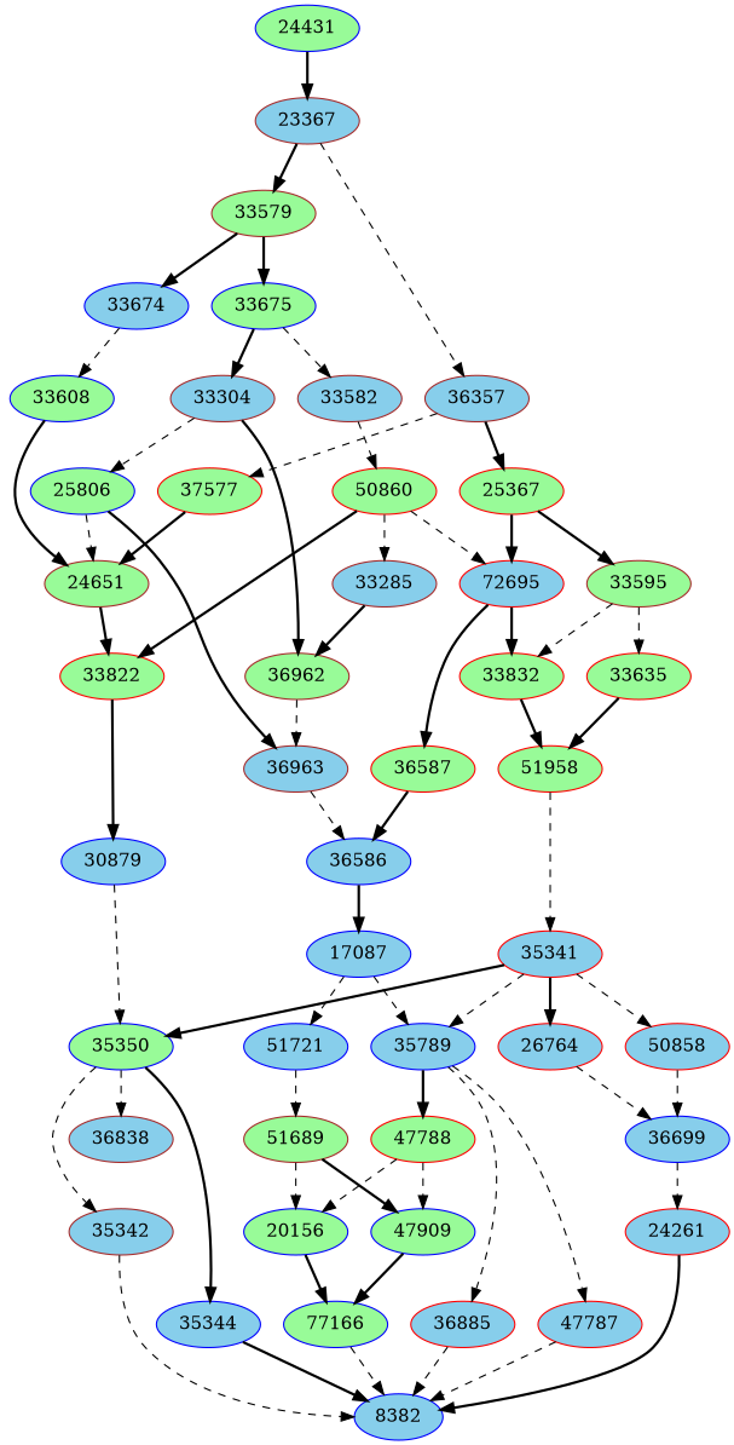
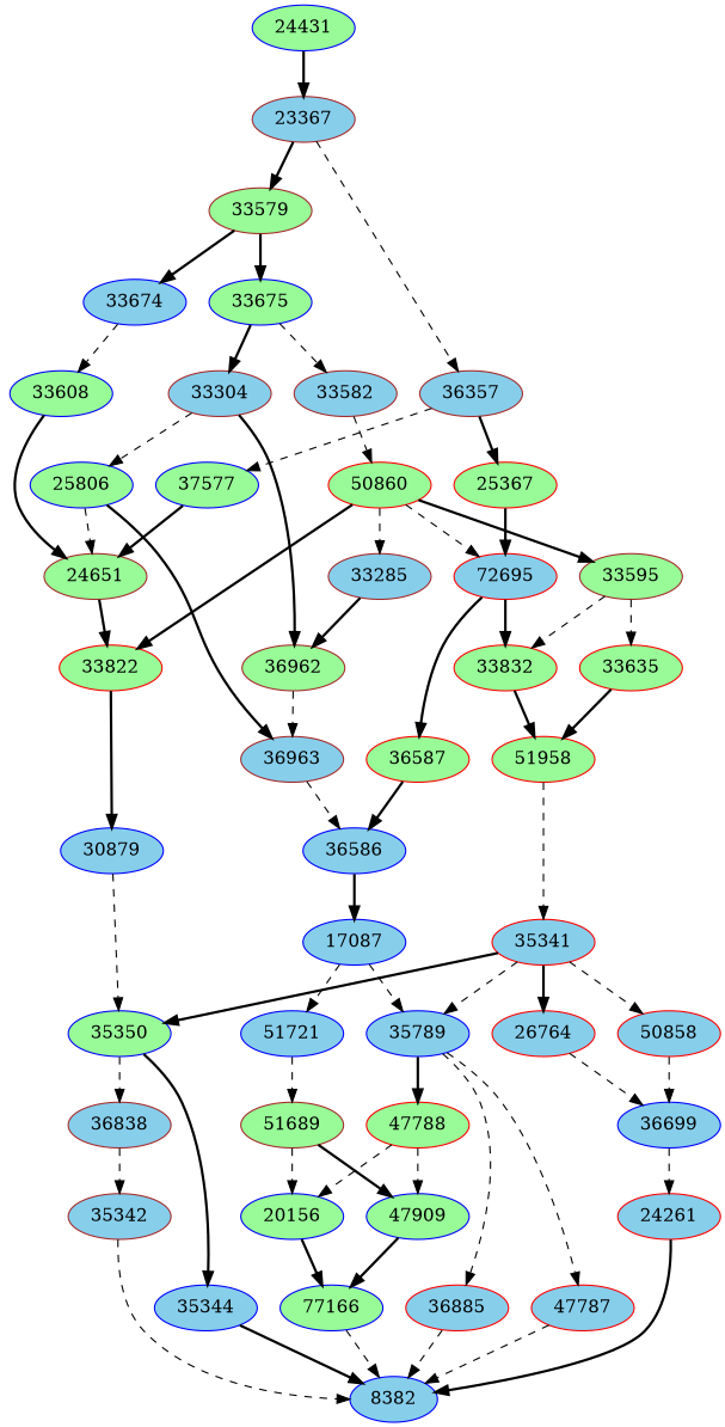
  strict digraph {
    node [color=blue fillcolor=skyblue style=filled]
    edge [style=dashed]
    n1 [label=8382]
    n2 [color=red label=36885]
    n3 [color=red label=47787]
    n4 [label=35344]
    n5 [color=brown label=35342]
    n6 [color=red label=24261]
    n7 [fillcolor=palegreen label=77166]
    n8 [label=35789]
    n9 [color=red fillcolor=palegreen label=47788]
    n10 [fillcolor=palegreen label=20156]
    n11 [fillcolor=palegreen label=47909]
    n12 [fillcolor=palegreen label=35350]
    n13 [color=brown label=36838]
    n14 [label=36699]
    n15 [label=17087]
    n16 [label=51721]
    n17 [color=brown fillcolor=palegreen label=51689]
    n18 [color=red label=35341]
    n19 [color=red label=26764]
    n20 [color=red label=50858]
    n21 [label=30879]
    n22 [label=36586]
    n23 [color=red fillcolor=palegreen label=51958]
    n24 [color=red fillcolor=palegreen label=33822]
    n25 [color=red fillcolor=palegreen label=36587]
    n26 [color=brown label=36963]
    n27 [color=red fillcolor=palegreen label=33832]
    n28 [color=red fillcolor=palegreen label=33635]
    n29 [color=red fillcolor=palegreen label=50860]
    n30 [color=red label=72695]
    n31 [color=brown label=33285]
    n32 [color=brown fillcolor=palegreen label=36962]
    n33 [color=brown fillcolor=palegreen label=24651]
    n34 [fillcolor=palegreen label=25806]
    n35 [color=brown fillcolor=palegreen label=33595]
    n36 [color=brown label=33582]
    n37 [fillcolor=palegreen label=33608]
-   n38 [color=red fillcolor=palegreen label=37577]
+   n38 [fillcolor=palegreen label=37577]
    n39 [color=red fillcolor=palegreen label=25367]
    n40 [color=brown label=33304]
    n41 [fillcolor=palegreen label=33675]
    n42 [label=33674]
    n43 [color=brown label=36357]
    n44 [color=brown fillcolor=palegreen label=33579]
    n45 [color=brown label=23367]
    n46 [fillcolor=palegreen label=24431]
    n2 -> n1
    n3 -> n1
    n4 -> n1 [style=bold]
    n5 -> n1
    n6 -> n1 [style=bold]
    n7 -> n1
    n8 -> n2
    n8 -> n3
    n8 -> n9 [style=bold]
    n9 -> n10
    n9 -> n11
    n10 -> n7 [style=bold]
    n11 -> n7 [style=bold]
    n12 -> n4 [style=bold]
    n12 -> n13
-   n12 -> n5
+   n13 -> n5
    n14 -> n6
    n15 -> n8
    n15 -> n16
    n16 -> n17
    n17 -> n10
    n17 -> n11 [style=bold]
    n18 -> n8
    n18 -> n12 [style=bold]
    n18 -> n19 [style=bold]
    n18 -> n20
    n19 -> n14
    n20 -> n14
    n21 -> n12
    n22 -> n15 [style=bold]
    n23 -> n18
    n24 -> n21 [style=bold]
    n25 -> n22 [style=bold]
    n26 -> n22
    n27 -> n23 [style=bold]
    n28 -> n23 [style=bold]
    n29 -> n24 [style=bold]
    n29 -> n30
    n29 -> n31
    n30 -> n25 [style=bold]
    n30 -> n27 [style=bold]
    n31 -> n32 [style=bold]
    n32 -> n26
    n33 -> n24 [style=bold]
    n34 -> n26 [style=bold]
    n34 -> n33
    n35 -> n27
    n35 -> n28
    n36 -> n29
    n37 -> n33 [style=bold]
    n38 -> n33 [style=bold]
    n39 -> n30 [style=bold]
-   n39 -> n35 [style=bold]
+   n29 -> n35 [style=bold]
    n40 -> n32 [style=bold]
    n40 -> n34
    n41 -> n36
    n41 -> n40 [style=bold]
    n42 -> n37
    n43 -> n38
    n43 -> n39 [style=bold]
    n44 -> n41 [style=bold]
    n44 -> n42 [style=bold]
    n45 -> n43
    n45 -> n44 [style=bold]
    n46 -> n45 [style=bold]
  }
